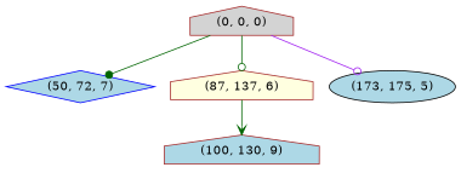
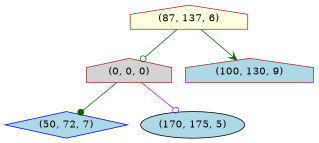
  digraph {
    node [color=brown fillcolor=lightblue shape=house style=filled]
    edge [arrowhead=odot color=darkgreen]
    "(0, 0, 0)" [fillcolor=lightgrey]
    n2 [color=blue label="(50, 72, 7)" shape=diamond]
    "(87, 137, 6)" [fillcolor=lightyellow]
-   "(170, 175, 5)" [color=black shape=ellipse label="(173, 175, 5)"]
+   "(170, 175, 5)" [color=black shape=ellipse]
    "(100, 130, 9)"
    "(0, 0, 0)" -> n2 [arrowhead=dot]
-   "(0, 0, 0)" -> "(87, 137, 6)"
+   "(87, 137, 6)" -> "(0, 0, 0)"
    "(0, 0, 0)" -> "(170, 175, 5)" [color=purple]
    "(87, 137, 6)" -> "(100, 130, 9)" [arrowhead=vee]
  }
